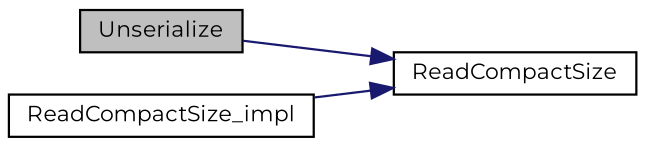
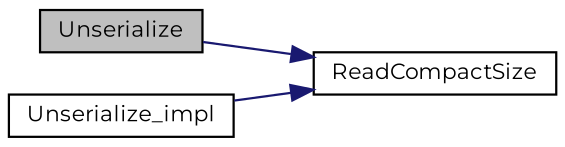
  digraph {
    fontname=Montserrat
    rankdir=LR
    node [color=black fillcolor=white fontname=Montserrat fontsize=10 shape=record style=filled]
    edge [color=midnightblue fontname=Montserrat fontsize=10 labelfontname=Helvetica labelfontsize=10 style=solid]
    n1 [fillcolor=grey75 fontcolor=black height=0.2 label=Unserialize width=0.4]
    n2 [height=0.2 label=ReadCompactSize width=0.4]
-   n3 [height=0.2 label=ReadCompactSize_impl width=0.4]
+   n3 [height=0.2 label=Unserialize_impl width=0.4]
    n1 -> n2
    n3 -> n2
  }
